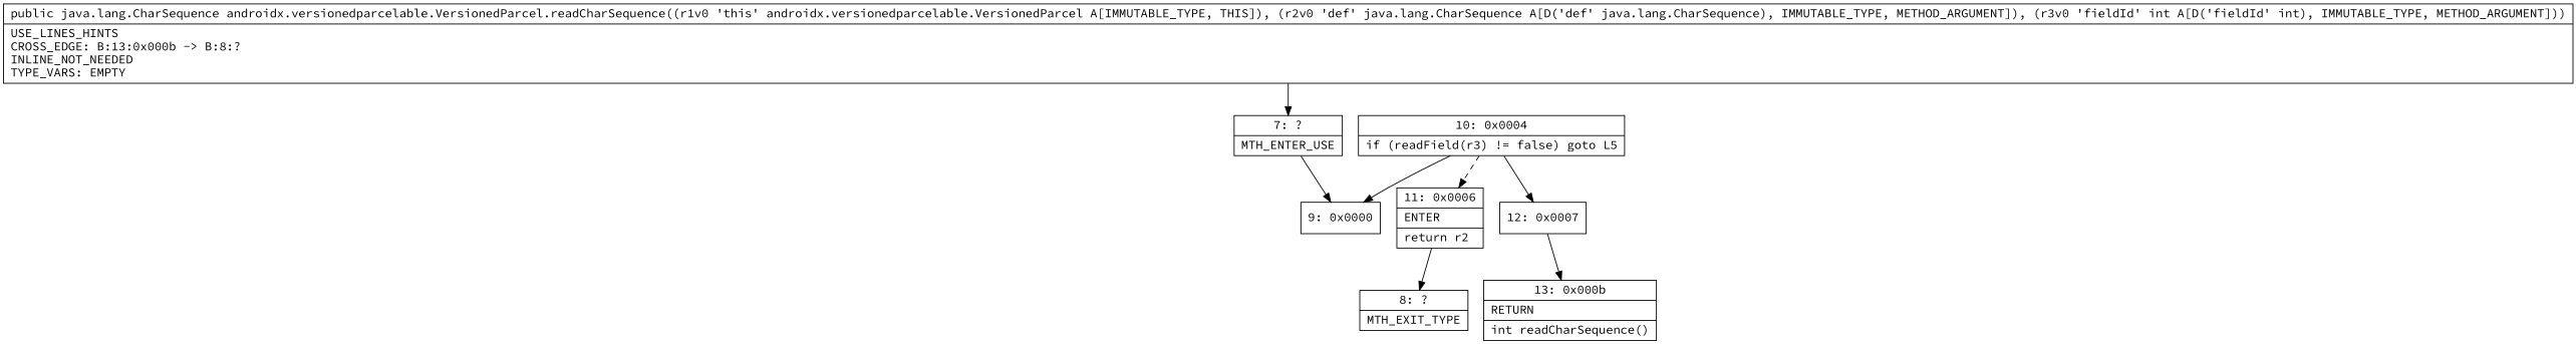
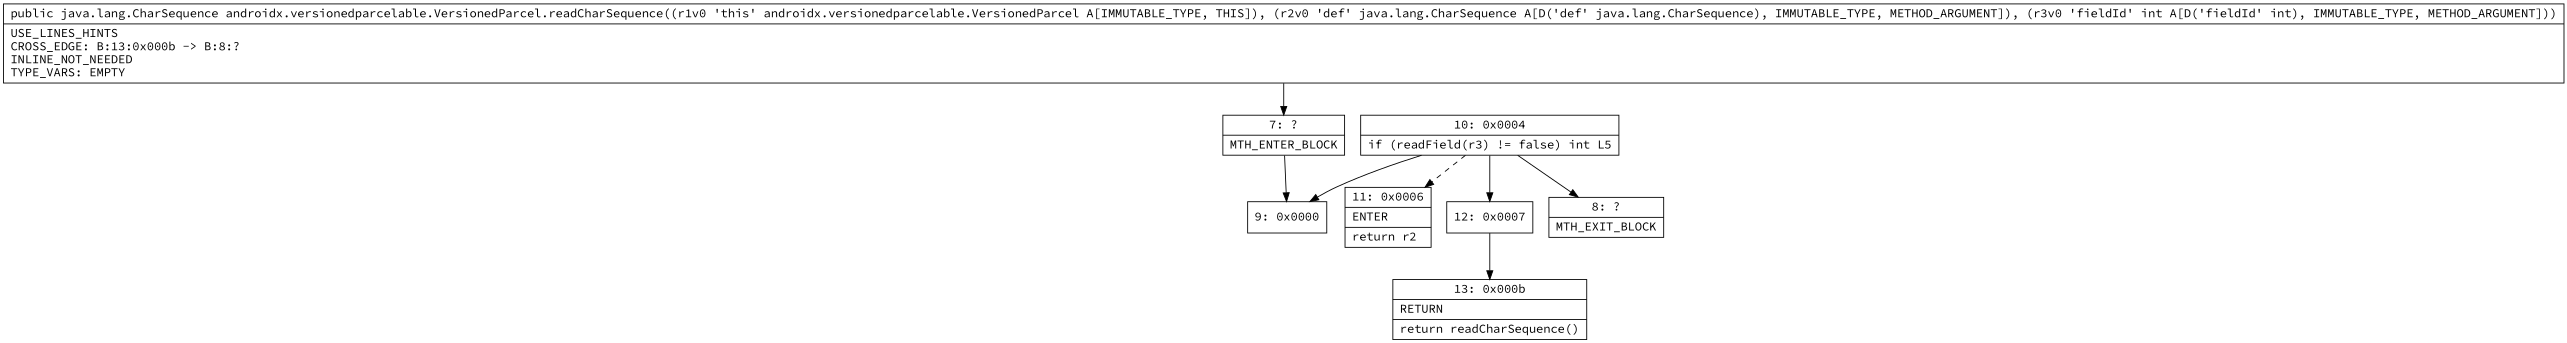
  digraph {
    fontname="Source Code Pro"
    node [fontname="Source Code Pro" shape=record]
    edge [fontname="Source Code Pro"]
-   n1 [label="{7\:\ ?|MTH_ENTER_USE\l}"]
+   n1 [label="{7\:\ ?|MTH_ENTER_BLOCK\l}"]
    n2 [label="{9\:\ 0x0000}"]
-   n3 [label="{10\:\ 0x0004|if (readField(r3) != false) goto L5\l}"]
+   n3 [label="{10\:\ 0x0004|if (readField(r3) != false) int L5\l}"]
    n4 [label="{11\:\ 0x0006|ENTER\l|return r2\l}"]
    n5 [label="{12\:\ 0x0007}"]
-   n6 [label="{8\:\ ?|MTH_EXIT_TYPE\l}"]
-   n7 [label="{13\:\ 0x000b|RETURN\l|int readCharSequence()\l}"]
+   n6 [label="{8\:\ ?|MTH_EXIT_BLOCK\l}"]
+   n7 [label="{13\:\ 0x000b|RETURN\l|return readCharSequence()\l}"]
    n8 [label="{public java.lang.CharSequence androidx.versionedparcelable.VersionedParcel.readCharSequence((r1v0 'this' androidx.versionedparcelable.VersionedParcel A[IMMUTABLE_TYPE, THIS]), (r2v0 'def' java.lang.CharSequence A[D('def' java.lang.CharSequence), IMMUTABLE_TYPE, METHOD_ARGUMENT]), (r3v0 'fieldId' int A[D('fieldId' int), IMMUTABLE_TYPE, METHOD_ARGUMENT]))  | USE_LINES_HINTS\lCROSS_EDGE: B:13:0x000b \-\> B:8:?\lINLINE_NOT_NEEDED\lTYPE_VARS: EMPTY\l}"]
    n1 -> n2
    n3 -> n2
    n3 -> n4 [style=dashed]
    n3 -> n5
-   n4 -> n6
+   n3 -> n6
    n5 -> n7
    n8 -> n1
  }
